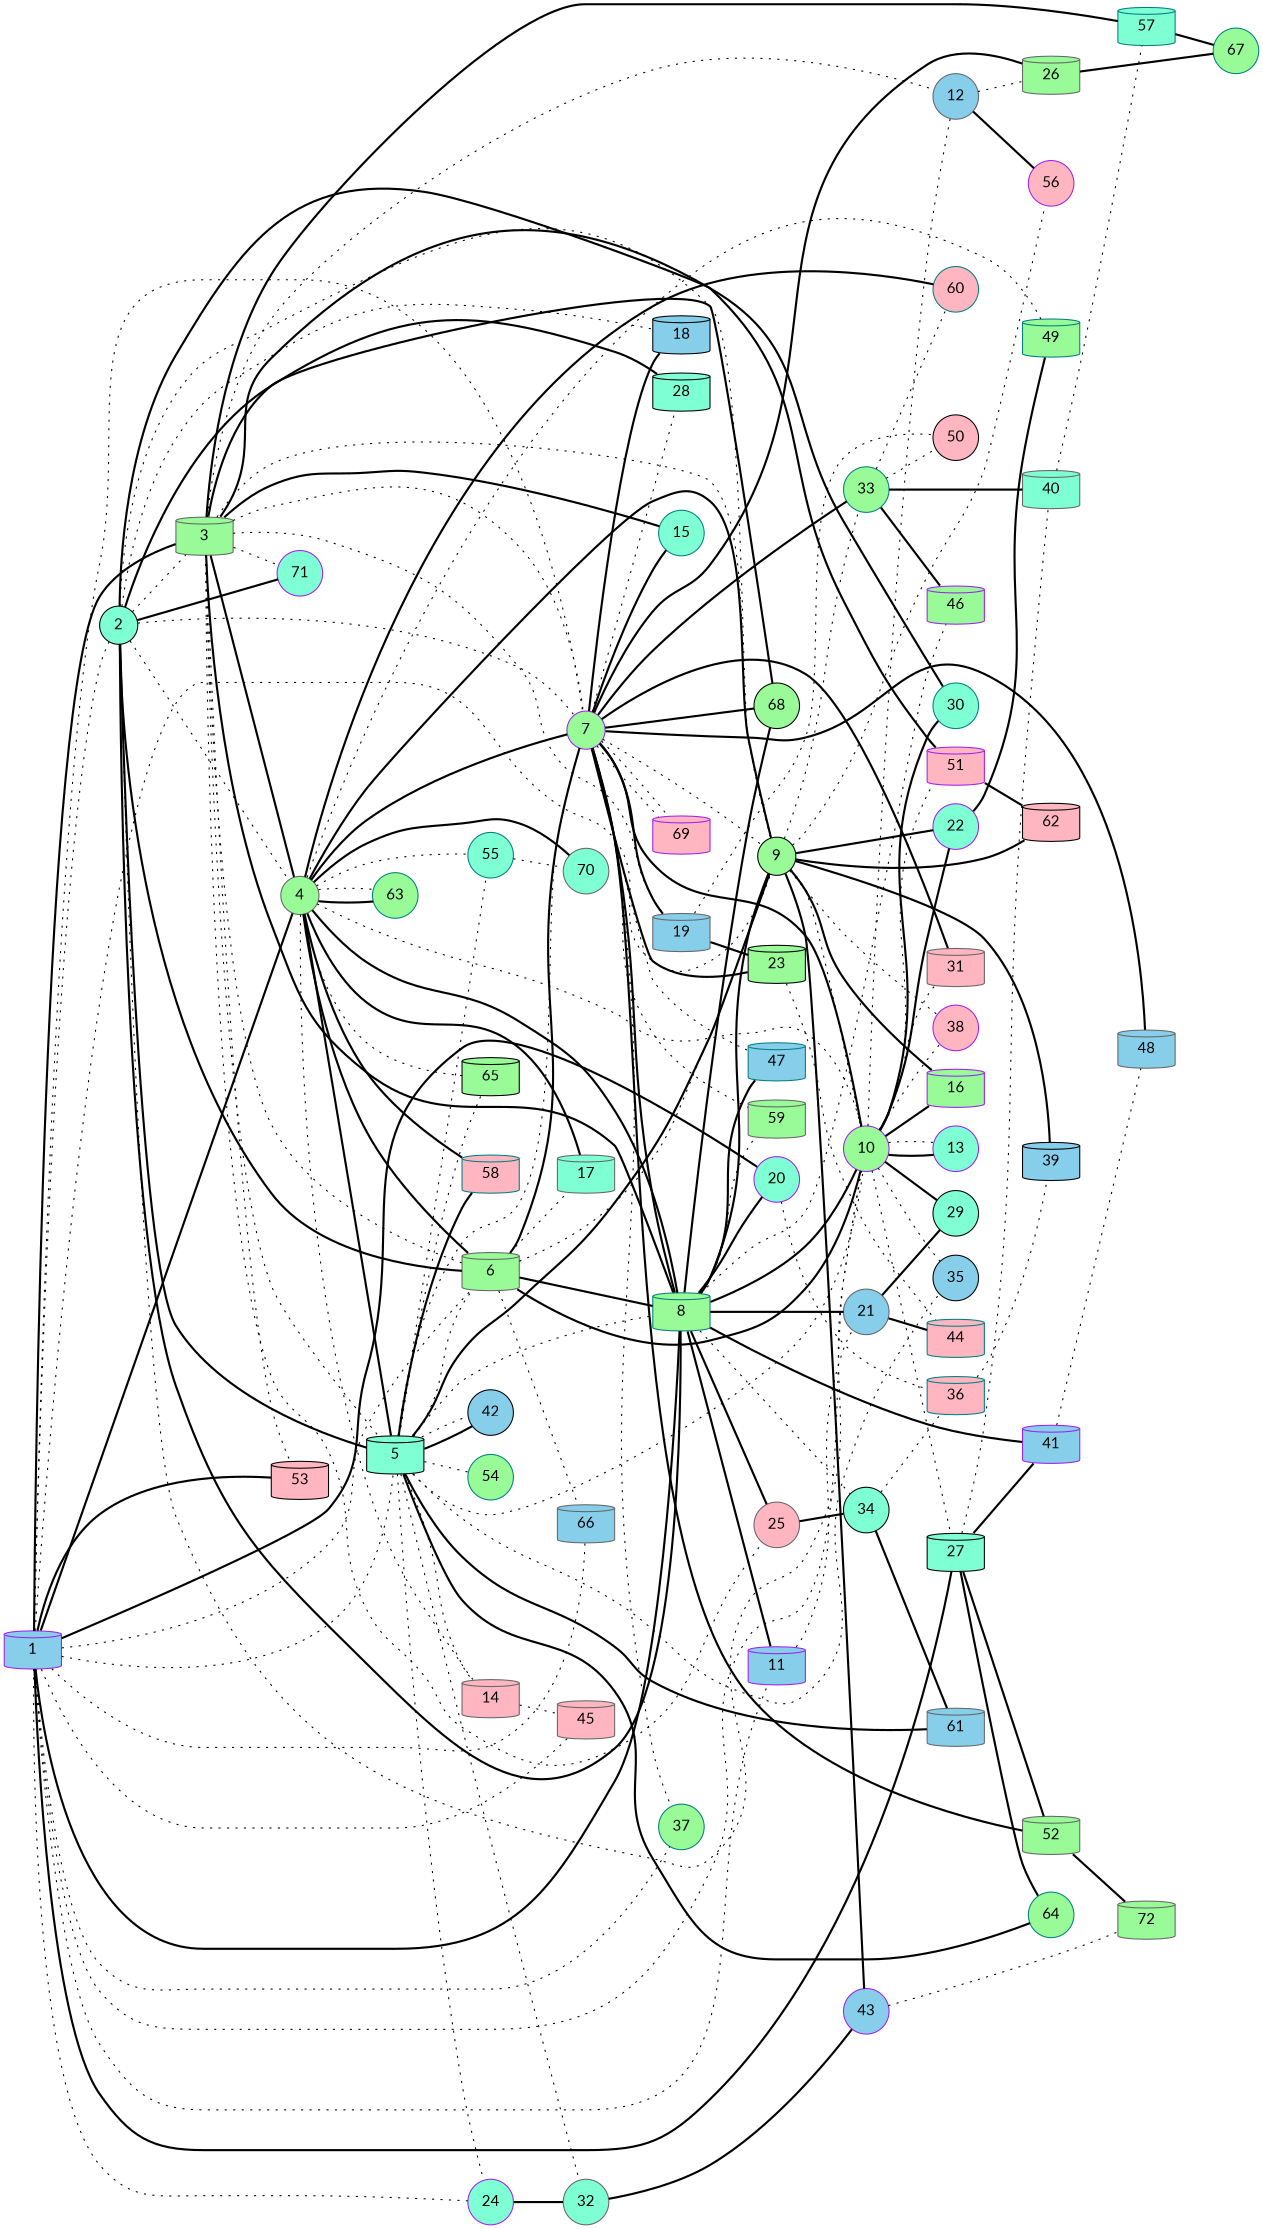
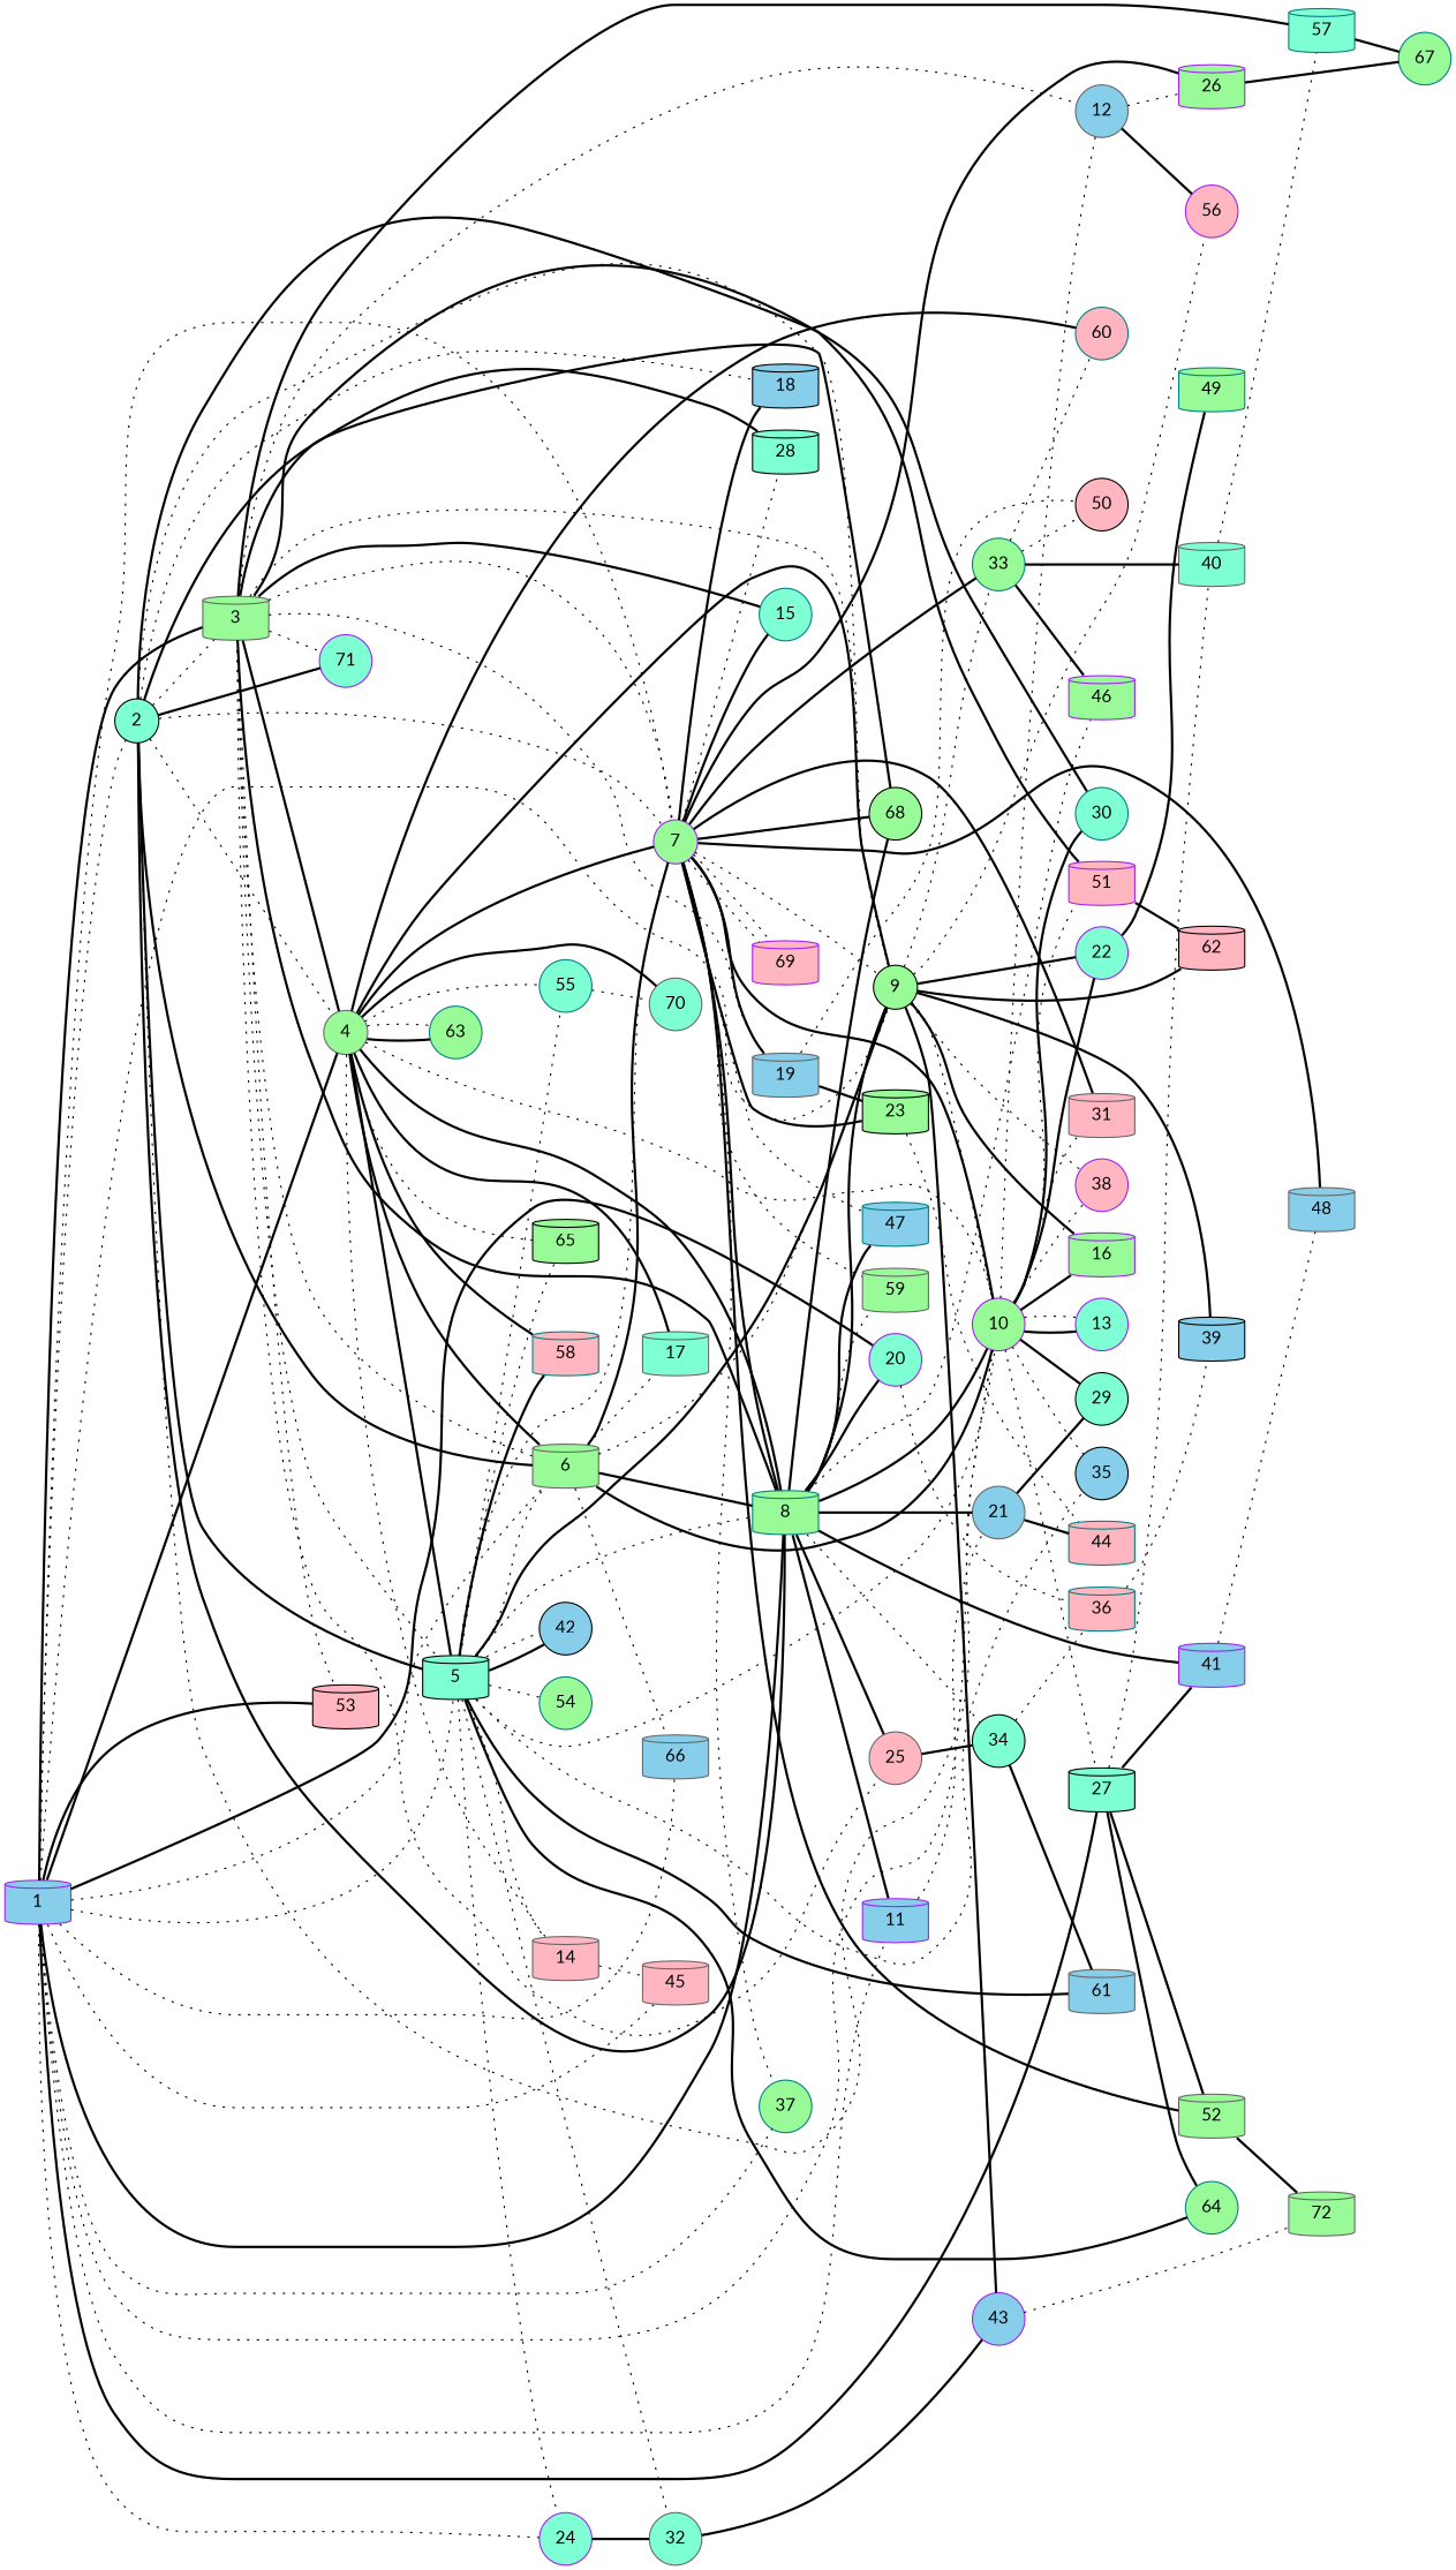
  graph {
    fontname=Lato
    rankdir=LR
    node [color=gray40 fillcolor=palegreen fontname=Lato shape=cylinder style=filled]
    edge [fontname=Lato style=bold]
    1 [color=purple fillcolor=skyblue]
    2 [color=black fillcolor=aquamarine shape=circle]
    3
    4 [shape=circle]
    5 [color=black fillcolor=aquamarine]
    6
    7 [color=purple shape=circle]
    8 [color=teal]
    9 [color=black shape=circle]
    10 [color=purple shape=circle]
    11 [color=purple fillcolor=skyblue]
    20 [color=purple fillcolor=aquamarine shape=circle]
    24 [color=purple fillcolor=aquamarine shape=circle]
    27 [color=black fillcolor=aquamarine]
    37 [color=teal shape=circle]
    45 [fillcolor=lightpink]
    53 [color=black fillcolor=lightpink]
    66 [fillcolor=skyblue]
    18 [color=black fillcolor=skyblue]
    28 [color=black fillcolor=aquamarine]
    51 [color=purple fillcolor=lightpink]
    71 [color=purple fillcolor=aquamarine shape=circle]
    12 [fillcolor=skyblue shape=circle]
    15 [color=teal fillcolor=aquamarine shape=circle]
    19 [fillcolor=skyblue]
    25 [fillcolor=lightpink shape=circle]
    30 [color=teal fillcolor=aquamarine shape=circle]
    57 [color=teal fillcolor=aquamarine]
    68 [color=black shape=circle]
    14 [fillcolor=lightpink]
    17 [fillcolor=aquamarine]
    49 [color=teal]
    55 [color=teal fillcolor=aquamarine shape=circle]
    58 [color=teal fillcolor=lightpink]
    60 [color=teal fillcolor=lightpink shape=circle]
    63 [color=teal shape=circle]
    65 [color=black]
    70 [fillcolor=aquamarine shape=circle]
    54 [color=teal shape=circle]
    32 [fillcolor=aquamarine shape=circle]
    35 [color=black fillcolor=skyblue shape=circle]
    42 [color=black fillcolor=skyblue shape=circle]
    61 [fillcolor=skyblue]
    64 [color=teal shape=circle]
    23 [color=black]
-   26
+   26 [color=purple]
    31 [fillcolor=lightpink]
    33 [color=teal shape=circle]
    47 [color=teal fillcolor=skyblue]
    48 [fillcolor=skyblue]
    52
    59
    69 [color=purple fillcolor=lightpink]
    21 [fillcolor=skyblue shape=circle]
    34 [color=black fillcolor=aquamarine shape=circle]
    41 [color=purple fillcolor=skyblue]
    46 [color=purple]
    16 [color=purple]
    22 [color=purple fillcolor=aquamarine shape=circle]
    38 [color=purple fillcolor=lightpink shape=circle]
    39 [color=black fillcolor=skyblue]
    43 [color=purple fillcolor=skyblue shape=circle]
    56 [color=purple fillcolor=lightpink shape=circle]
    62 [color=black fillcolor=lightpink]
    13 [color=purple fillcolor=aquamarine shape=circle]
    29 [color=black fillcolor=aquamarine shape=circle]
    36 [color=teal fillcolor=lightpink]
    40 [fillcolor=aquamarine]
    50 [color=black fillcolor=lightpink shape=circle]
    67 [color=teal shape=circle]
    44 [color=teal fillcolor=lightpink]
    72
    1 -- 2 [style=dotted]
    1 -- 3
    1 -- 4
    1 -- 5 [style=dotted]
    1 -- 6 [style=dotted]
    1 -- 7 [style=dotted]
    1 -- 8
    1 -- 9 [style=dotted]
    1 -- 10 [style=dotted]
    1 -- 11 [style=dotted]
    1 -- 20
    1 -- 24 [style=dotted]
    1 -- 27
    1 -- 37 [style=dotted]
    1 -- 45 [style=dotted]
    1 -- 53
    1 -- 66 [style=dotted]
    2 -- 3 [style=dotted]
    2 -- 4 [style=dotted]
    2 -- 5
    2 -- 6
    2 -- 7 [style=dotted]
    2 -- 8
    2 -- 9 [style=dotted]
    2 -- 10 [style=dotted]
    2 -- 18 [style=dotted]
    2 -- 28
    2 -- 51
    2 -- 71
    3 -- 4
    3 -- 5 [style=dotted]
    3 -- 6 [style=dotted]
    3 -- 7 [style=dotted]
    3 -- 8
    3 -- 9 [style=dotted]
    3 -- 53 [style=dotted]
    3 -- 71 [style=dotted]
    3 -- 12 [style=dotted]
    3 -- 15
    3 -- 19 [style=dotted]
    3 -- 25 [style=dotted]
    3 -- 30
    3 -- 57
    3 -- 68
    4 -- 5
    4 -- 6
    4 -- 7
    4 -- 8
    4 -- 9
    4 -- 10 [style=dotted]
    4 -- 14 [style=dotted]
    4 -- 17
-   4 -- 49 [style=dotted]
    4 -- 55 [style=dotted]
    4 -- 58
    4 -- 60
    4 -- 63
    4 -- 63 [style=dotted]
    4 -- 65 [style=dotted]
    4 -- 70
    5 -- 6 [style=dotted]
    5 -- 7 [style=dotted]
    5 -- 8 [style=dotted]
    5 -- 9
    5 -- 10 [style=dotted]
    5 -- 24 [style=dotted]
    5 -- 14 [style=dotted]
    5 -- 55 [style=dotted]
    5 -- 58
    5 -- 65 [style=dotted]
    5 -- 54 [style=dotted]
    5 -- 32 [style=dotted]
    5 -- 35 [style=dotted]
    5 -- 42
    5 -- 42 [style=dotted]
    5 -- 61
    5 -- 64
    6 -- 7
    6 -- 8
    6 -- 9 [style=dotted]
    6 -- 10
    6 -- 66 [style=dotted]
    6 -- 17 [style=dotted]
    7 -- 8
    7 -- 9 [style=dotted]
    7 -- 10
    7 -- 37 [style=dotted]
    7 -- 18
    7 -- 28 [style=dotted]
    7 -- 15
    7 -- 19
    7 -- 68
    7 -- 23
    7 -- 26
    7 -- 31
    7 -- 33
    7 -- 47 [style=dotted]
    7 -- 48
    7 -- 52
    7 -- 59 [style=dotted]
    7 -- 69 [style=dotted]
    7 -- 69 [style=dotted]
    8 -- 9
    8 -- 10
    8 -- 11
    8 -- 20
    8 -- 25
    8 -- 68
    8 -- 47
    8 -- 59 [style=dotted]
    8 -- 21
    8 -- 34 [style=dotted]
    8 -- 41
    8 -- 46 [style=dotted]
    9 -- 10 [style=dotted]
    9 -- 33 [style=dotted]
    9 -- 16
    9 -- 22
    9 -- 38 [style=dotted]
    9 -- 39
    9 -- 43
    9 -- 56 [style=dotted]
    9 -- 62
    10 -- 27 [style=dotted]
    10 -- 51 [style=dotted]
    10 -- 12 [style=dotted]
    10 -- 30
    10 -- 35 [style=dotted]
    10 -- 31 [style=dotted]
    10 -- 16
    10 -- 22
    10 -- 38 [style=dotted]
    10 -- 13
    10 -- 13 [style=dotted]
    10 -- 29
    11 -- 21 [style=dotted]
    20 -- 36 [style=dotted]
    24 -- 32
    27 -- 64
    27 -- 52
    27 -- 41
    27 -- 40 [style=dotted]
    51 -- 62
    12 -- 26 [style=dotted]
    12 -- 56
    19 -- 23
    19 -- 50 [style=dotted]
    25 -- 34
    57 -- 67
    14 -- 45 [style=dotted]
    55 -- 70 [style=dotted]
    32 -- 43
    23 -- 44 [style=dotted]
    26 -- 67
    33 -- 60 [style=dotted]
    33 -- 46
    33 -- 40
    33 -- 50 [style=dotted]
    52 -- 72
    21 -- 29
    21 -- 44
    34 -- 61
    34 -- 36 [style=dotted]
    41 -- 48 [style=dotted]
    22 -- 49
    43 -- 72 [style=dotted]
    36 -- 39 [style=dotted]
    40 -- 57 [style=dotted]
  }
